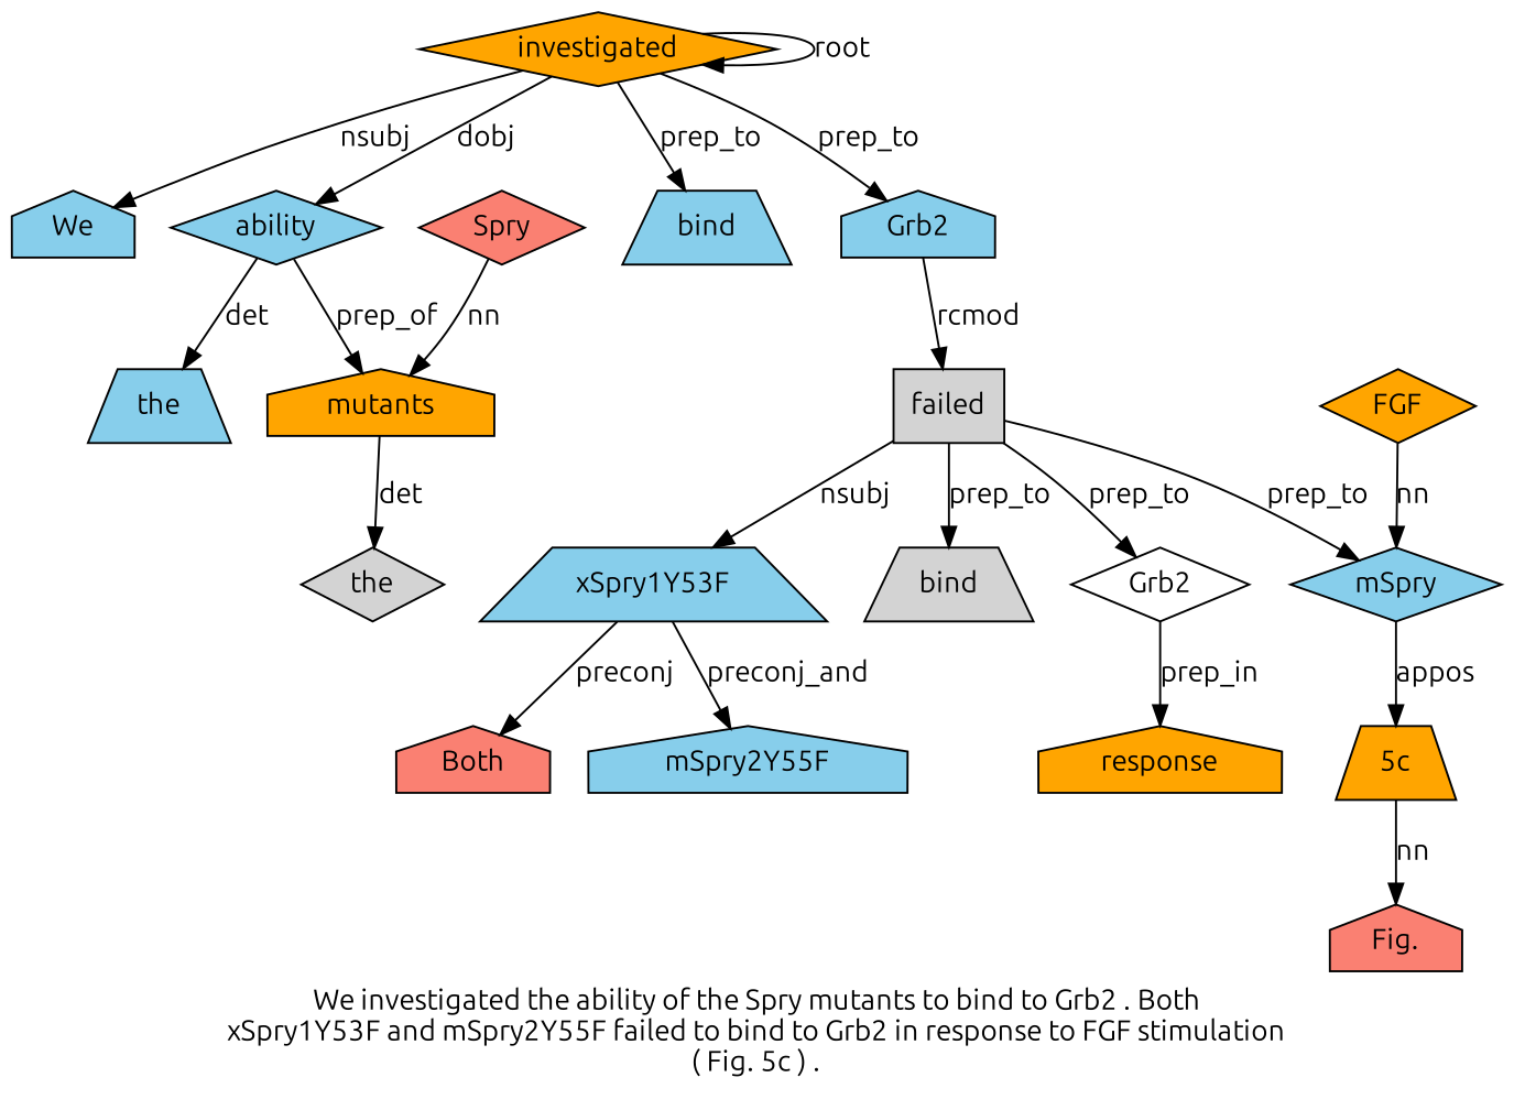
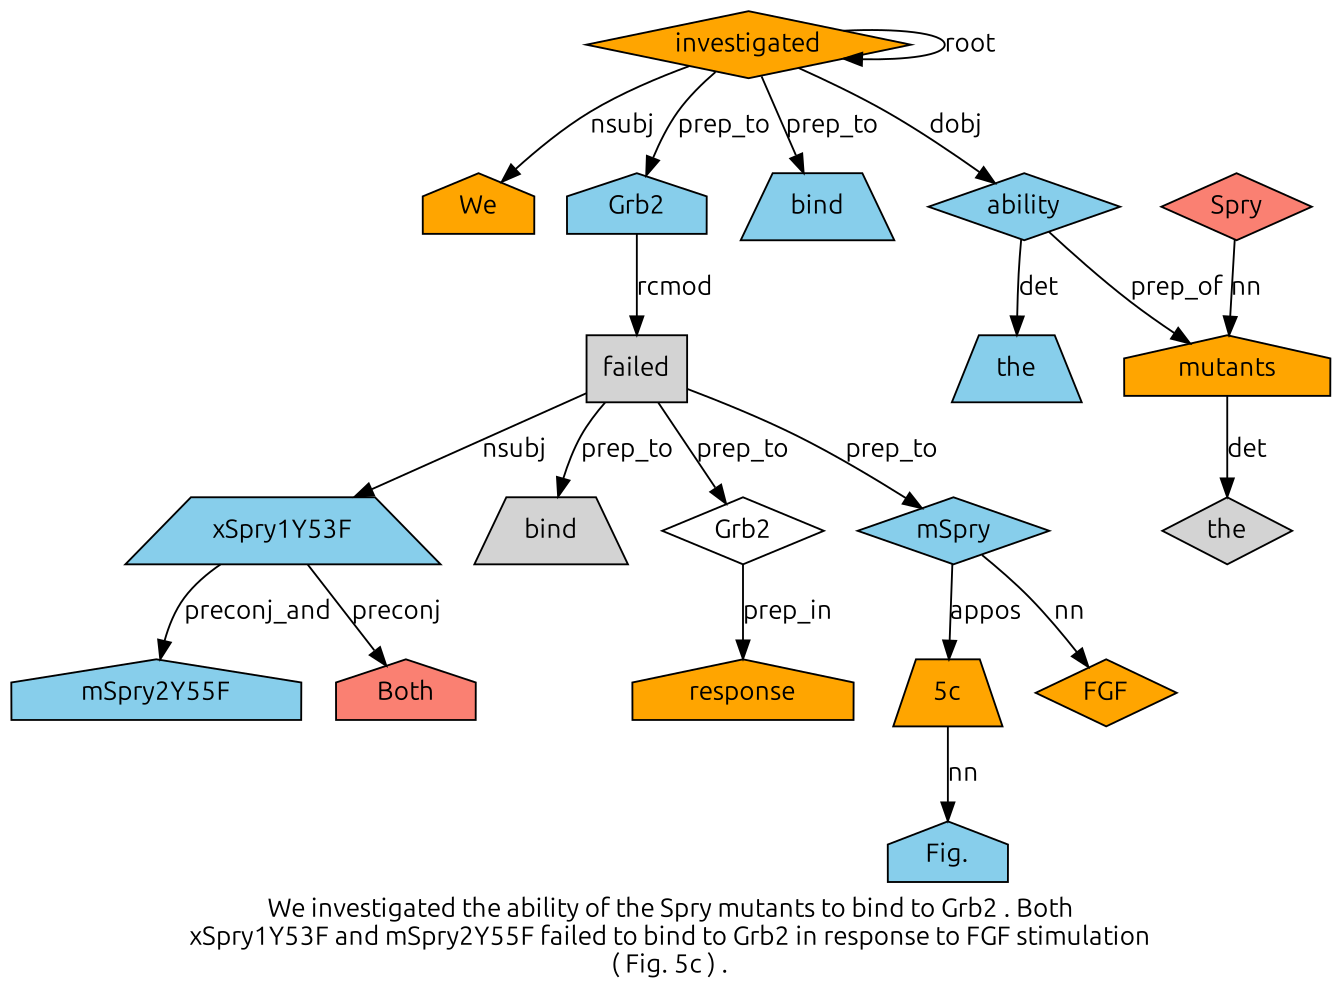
  digraph {
    fontname=Ubuntu
    label="We investigated the ability of the Spry mutants to bind to Grb2 . Both\nxSpry1Y53F and mSpry2Y55F failed to bind to Grb2 in response to FGF stimulation\n( Fig. 5c ) ."
    node [fillcolor=skyblue fontname=Ubuntu shape=diamond style=filled]
    edge [fontname=Ubuntu]
    n1 [fillcolor=orange label=investigated]
-   n2 [label=We shape=house]
+   n2 [fillcolor=orange label=We shape=house]
    n3 [label=ability]
    n4 [label=bind shape=trapezium]
    n5 [label=Grb2 shape=house]
    n6 [label=the shape=trapezium]
    n7 [fillcolor=orange label=mutants shape=house]
    n8 [fillcolor=lightgrey label=failed shape=box]
    n9 [fillcolor=lightgrey label=the]
    n10 [fillcolor=salmon label=Spry]
    n11 [label=xSpry1Y53F shape=trapezium]
    n12 [fillcolor=lightgrey label=bind shape=trapezium]
    n13 [fillcolor=white label=Grb2]
    n14 [label=mSpry]
    n15 [fillcolor=salmon label=Both shape=house]
    n16 [label=mSpry2Y55F shape=house]
    n17 [fillcolor=orange label=response shape=house]
    n18 [fillcolor=orange label=FGF]
    n19 [fillcolor=orange label="5c" shape=trapezium]
-   n20 [fillcolor=salmon label="Fig." shape=house]
+   n20 [label="Fig." shape=house]
    n1 -> n1 [label=root]
    n1 -> n2 [label=nsubj]
    n1 -> n3 [label=dobj]
    n1 -> n4 [label=prep_to]
    n1 -> n5 [label=prep_to]
    n3 -> n6 [label=det]
    n3 -> n7 [label=prep_of]
    n5 -> n8 [label=rcmod]
    n7 -> n9 [label=det]
    n8 -> n11 [label=nsubj]
    n8 -> n12 [label=prep_to]
    n8 -> n13 [label=prep_to]
    n8 -> n14 [label=prep_to]
    n10 -> n7 [label=nn]
    n11 -> n15 [label=preconj]
    n11 -> n16 [label=preconj_and]
    n13 -> n17 [label=prep_in]
-   n18 -> n14 [label=nn]
+   n14 -> n18 [label=nn]
    n14 -> n19 [label=appos]
    n19 -> n20 [label=nn]
  }
